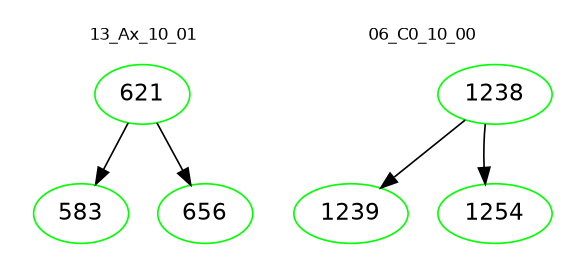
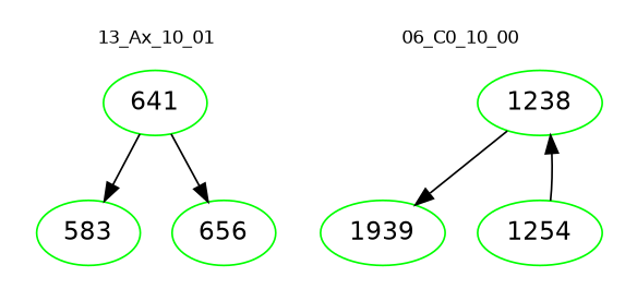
  digraph {
    fontname="DejaVu Sans"
    node [color=green fontname="DejaVu Sans"]
    edge [color=black fontname="DejaVu Sans"]
-   n1 [label=621]
+   n1 [label=641]
    n2 [label=583]
    n3 [label=656]
    n4 [label=1238]
-   n5 [label=1239]
+   n5 [label=1939]
    n6 [label=1254]
    subgraph cluster_1 {
      color=white
      fontsize=10
      label="13_Ax_10_01"
      n1
      n2
      n3
    }
    subgraph cluster_2 {
      color=white
      fontsize=10
      label="06_C0_10_00"
      n4
      n5
      n6
    }
    n1 -> n2
    n1 -> n3
    n4 -> n5
-   n4 -> n6
+   n6 -> n4
  }
